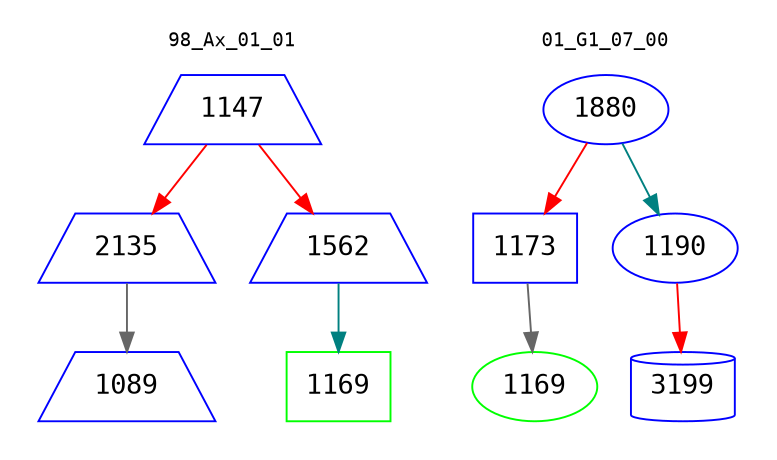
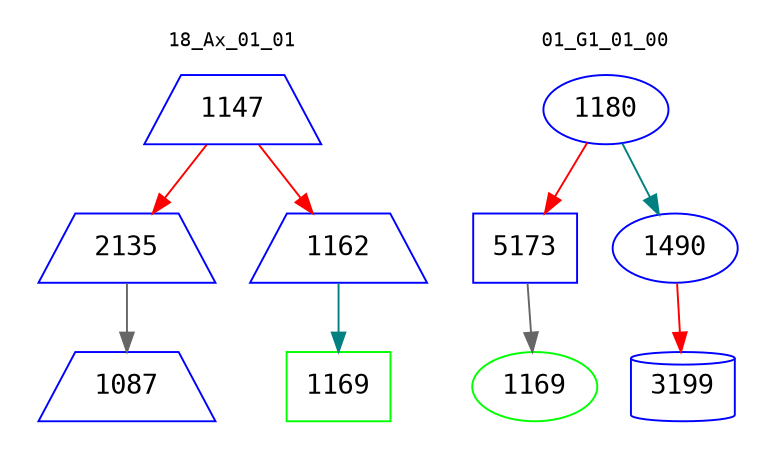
  digraph {
    fontname="DejaVu Sans Mono"
    node [color=blue fontname="DejaVu Sans Mono" shape=trapezium]
    edge [color=red fontname="DejaVu Sans Mono"]
    n1 [label=1147]
    n2 [label=2135]
-   n3 [label=1562]
-   n4 [label=1089]
+   n3 [label=1162]
+   n4 [label=1087]
    n5 [color=green label=1169 shape=box]
-   n6 [label=1880 shape=ellipse]
-   n7 [label=1173 shape=box]
-   n8 [label=1190 shape=ellipse]
+   n6 [label=1180 shape=ellipse]
+   n7 [label=5173 shape=box]
+   n8 [label=1490 shape=ellipse]
    n9 [color=green label=1169 shape=ellipse]
    n10 [label=3199 shape=cylinder]
    subgraph cluster_1 {
      color=white
      fontsize=10
-     label="98_Ax_01_01"
+     label="18_Ax_01_01"
      n1
      n2
      n3
      n4
      n5
    }
    subgraph cluster_2 {
      color=white
      fontsize=10
-     label="01_G1_07_00"
+     label="01_G1_01_00"
      n6
      n7
      n8
      n9
      n10
    }
    n1 -> n2
    n1 -> n3
    n2 -> n4 [color=gray40]
    n3 -> n5 [color=teal]
    n6 -> n7
    n6 -> n8 [color=teal]
    n7 -> n9 [color=gray40]
    n8 -> n10
  }
